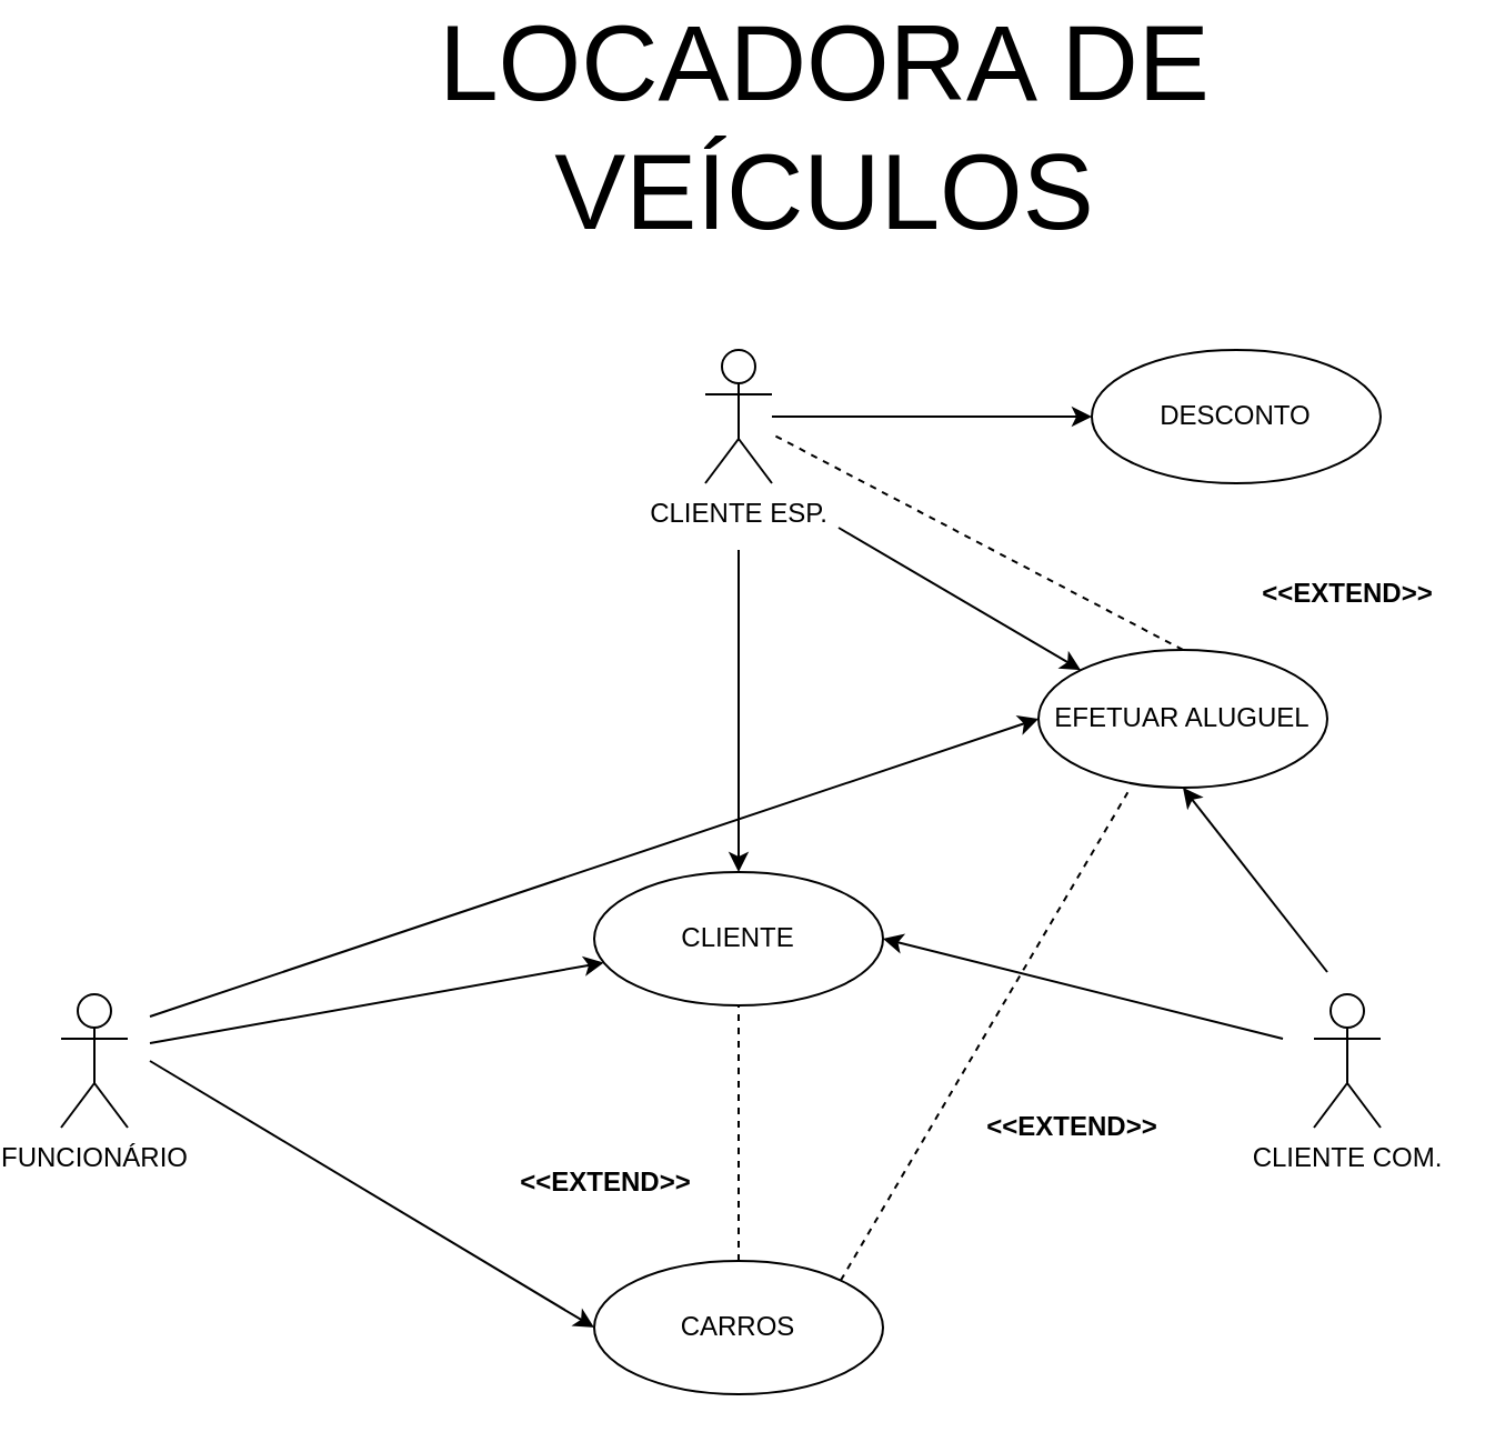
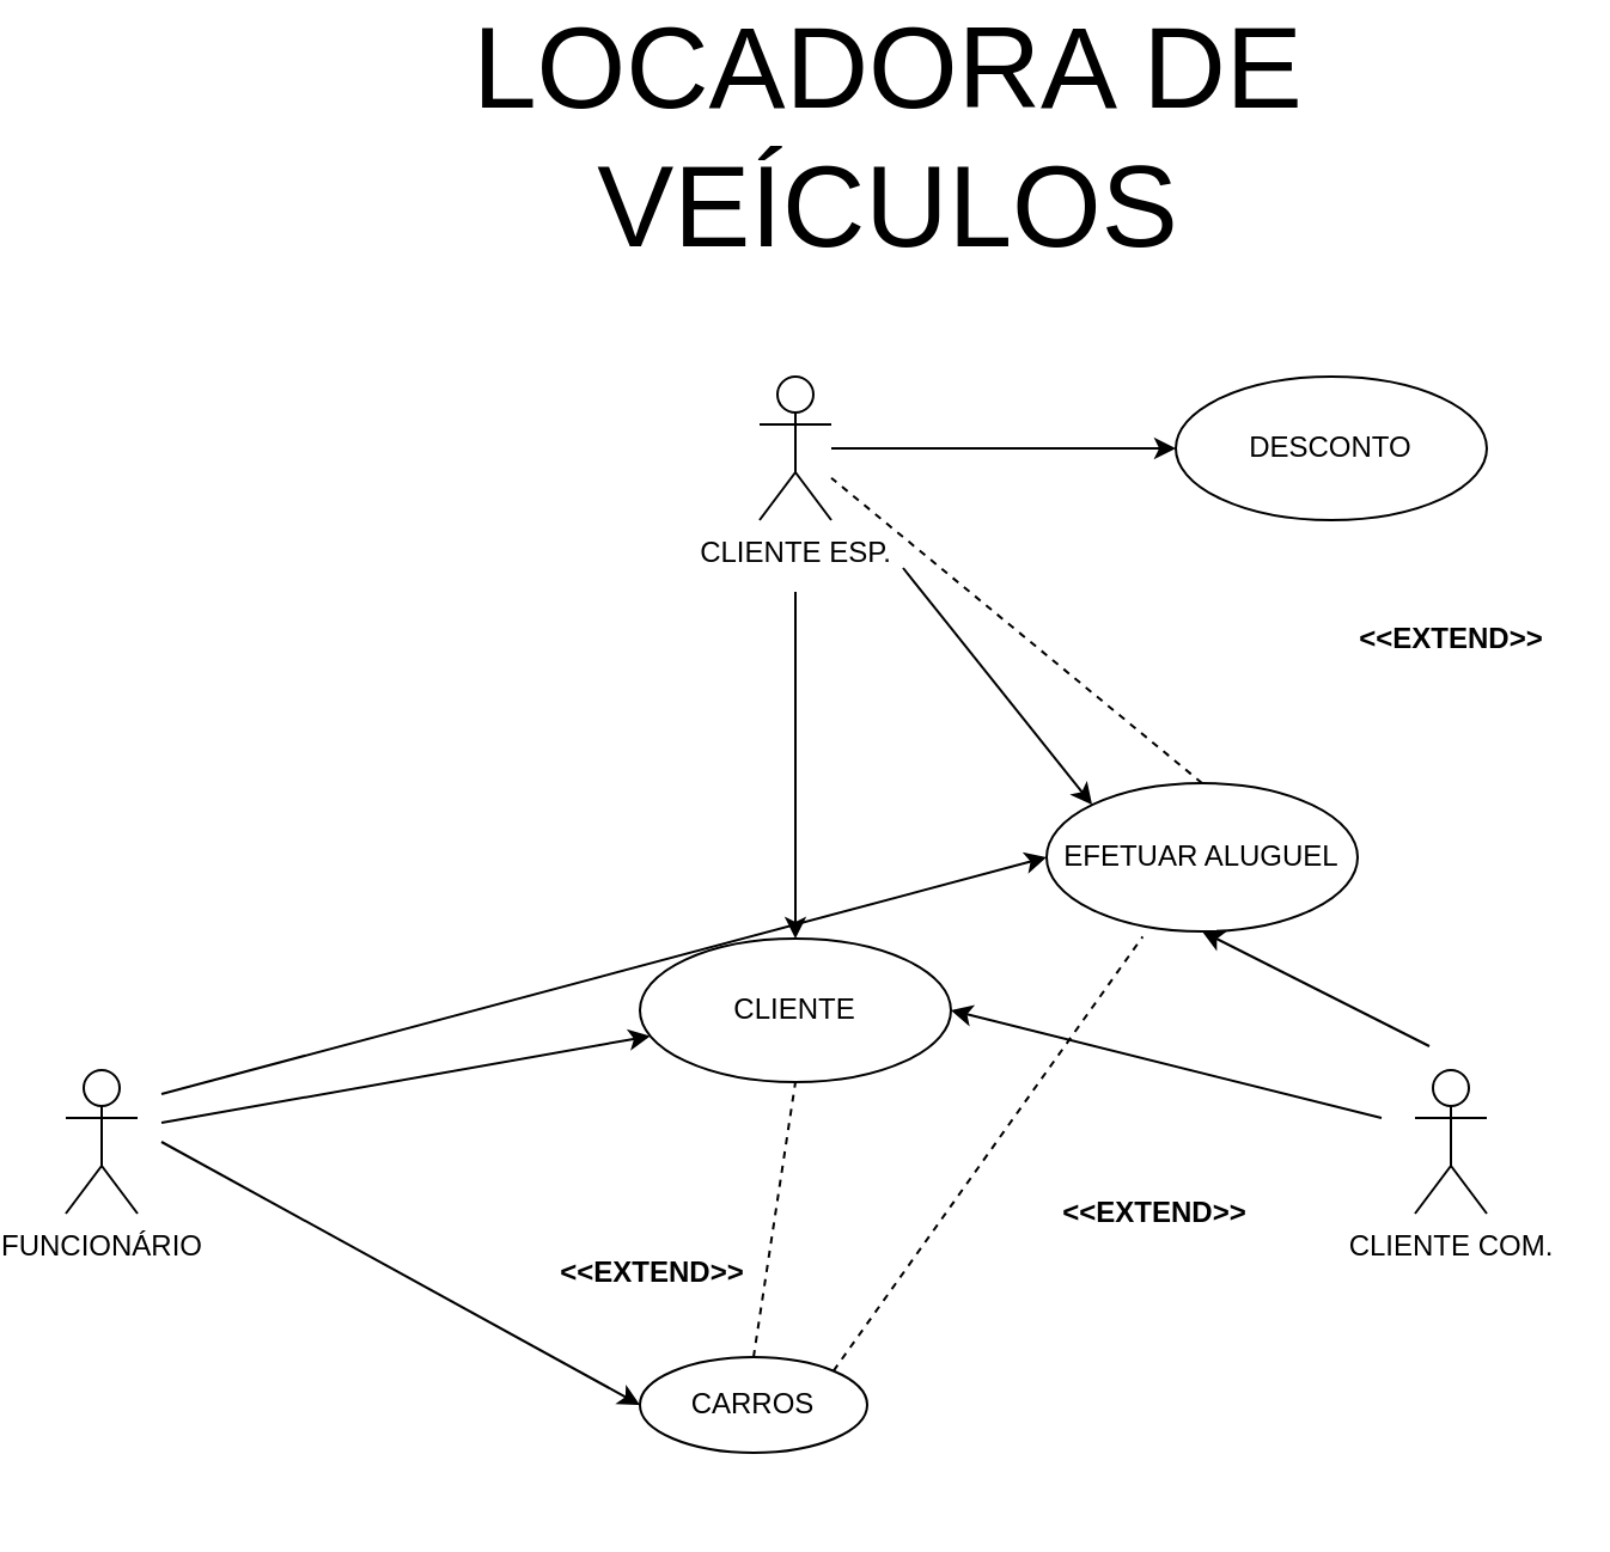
  <mxCell id="0" />
  <mxCell id="1" parent="0" />
  <mxCell id="2" value="&lt;font style=&quot;font-size: 48px&quot;&gt;LOCADORA DE VEÍCULOS&lt;/font&gt;" style="text;html=1;strokeColor=none;fillColor=none;align=center;verticalAlign=middle;whiteSpace=wrap;rounded=0;" parent="1" vertex="1"><mxGeometry x="114" y="20" width="500" height="20" as="geometry" /></mxCell>
  <mxCell id="3" value="CLIENTE COM." style="shape=umlActor;verticalLabelPosition=bottom;labelBackgroundColor=#ffffff;verticalAlign=top;html=1;outlineConnect=0;" parent="1" vertex="1"><mxGeometry x="584" y="420" width="30" height="60" as="geometry" /></mxCell>
  <mxCell id="4" value="FUNCIONÁRIO" style="shape=umlActor;verticalLabelPosition=bottom;labelBackgroundColor=#ffffff;verticalAlign=top;html=1;outlineConnect=0;" parent="1" vertex="1"><mxGeometry x="20" y="420" width="30" height="60" as="geometry" /></mxCell>
  <mxCell id="5" value="CLIENTE" style="ellipse;whiteSpace=wrap;html=1;" parent="1" vertex="1"><mxGeometry x="260" y="365" width="130" height="60" as="geometry" /></mxCell>
- <mxCell id="6" value="CARROS" style="ellipse;whiteSpace=wrap;html=1;" parent="1" vertex="1"><mxGeometry x="260" y="540" width="130" height="60" as="geometry" /></mxCell>
- <mxCell id="7" value="EFETUAR ALUGUEL" style="ellipse;whiteSpace=wrap;html=1;" parent="1" vertex="1"><mxGeometry x="460" y="265" width="130" height="62" as="geometry" /></mxCell>
+ <mxCell id="6" value="CARROS" style="ellipse;whiteSpace=wrap;html=1;" parent="1" vertex="1"><mxGeometry x="260" y="540" width="95" height="40" as="geometry" /></mxCell>
+ <mxCell id="7" value="EFETUAR ALUGUEL" style="ellipse;whiteSpace=wrap;html=1;" parent="1" vertex="1"><mxGeometry x="430" y="300" width="130" height="62" as="geometry" /></mxCell>
  <mxCell id="8" value="CLIENTE ESP." style="shape=umlActor;verticalLabelPosition=bottom;labelBackgroundColor=#ffffff;verticalAlign=top;html=1;outlineConnect=0;" parent="1" vertex="1"><mxGeometry x="310" y="130" width="30" height="60" as="geometry" /></mxCell>
  <mxCell id="9" value="DESCONTO" style="ellipse;whiteSpace=wrap;html=1;" parent="1" vertex="1"><mxGeometry x="484" y="130" width="130" height="60" as="geometry" /></mxCell>
  <mxCell id="10" value="" style="endArrow=classic;html=1;entryX=0;entryY=0.5;entryDx=0;entryDy=0;" parent="1" edge="1" target="6"><mxGeometry width="50" height="50" relative="1" as="geometry"><mxPoint x="60" y="450" as="sourcePoint" /><mxPoint x="370" y="460" as="targetPoint" /></mxGeometry></mxCell>
  <mxCell id="11" value="" style="endArrow=classic;html=1;entryX=1;entryY=0.5;entryDx=0;entryDy=0;" parent="1" edge="1" target="5"><mxGeometry width="50" height="50" relative="1" as="geometry"><mxPoint x="570" y="440" as="sourcePoint" /><mxPoint x="220" y="310" as="targetPoint" /></mxGeometry></mxCell>
  <mxCell id="12" value="" style="endArrow=classic;html=1;" parent="1" edge="1" target="5"><mxGeometry width="50" height="50" relative="1" as="geometry"><mxPoint x="60" y="442" as="sourcePoint" /><mxPoint x="210" y="330" as="targetPoint" /></mxGeometry></mxCell>
  <mxCell id="13" value="" style="endArrow=classic;html=1;entryX=0.5;entryY=0;entryDx=0;entryDy=0;" parent="1" edge="1" target="5"><mxGeometry width="50" height="50" relative="1" as="geometry"><mxPoint x="325" y="220" as="sourcePoint" /><mxPoint x="150" y="280" as="targetPoint" /></mxGeometry></mxCell>
  <mxCell id="14" value="" style="endArrow=classic;html=1;entryX=0;entryY=0.5;entryDx=0;entryDy=0;" parent="1" edge="1" target="9"><mxGeometry width="50" height="50" relative="1" as="geometry"><mxPoint x="340" y="160" as="sourcePoint" /><mxPoint x="460" y="150" as="targetPoint" /></mxGeometry></mxCell>
  <mxCell id="15" value="" style="endArrow=classic;html=1;entryX=0;entryY=0.5;entryDx=0;entryDy=0;" parent="1" edge="1" target="7"><mxGeometry width="50" height="50" relative="1" as="geometry"><mxPoint x="60" y="430" as="sourcePoint" /><mxPoint x="530" y="360" as="targetPoint" /></mxGeometry></mxCell>
  <mxCell id="16" value="" style="endArrow=none;dashed=1;html=1;exitX=0.5;exitY=0;exitDx=0;exitDy=0;" parent="1" edge="1" target="8" source="7"><mxGeometry width="50" height="50" relative="1" as="geometry"><mxPoint x="540" y="280" as="sourcePoint" /><mxPoint x="540" y="190" as="targetPoint" /></mxGeometry></mxCell>
  <mxCell id="17" value="" style="endArrow=none;dashed=1;html=1;entryX=0.309;entryY=1.035;entryDx=0;entryDy=0;exitX=1;exitY=0;exitDx=0;exitDy=0;entryPerimeter=0;" parent="1" edge="1" target="7" source="6"><mxGeometry width="50" height="50" relative="1" as="geometry"><mxPoint x="370" y="430" as="sourcePoint" /><mxPoint x="480" y="360" as="targetPoint" /></mxGeometry></mxCell>
  <mxCell id="18" value="" style="endArrow=none;dashed=1;html=1;exitX=0.5;exitY=0;exitDx=0;exitDy=0;entryX=0.5;entryY=1;entryDx=0;entryDy=0;" parent="1" edge="1" target="5" source="6"><mxGeometry width="50" height="50" relative="1" as="geometry"><mxPoint x="300" y="420" as="sourcePoint" /><mxPoint x="300" y="370" as="targetPoint" /></mxGeometry></mxCell>
  <mxCell id="19" value="" style="endArrow=classic;html=1;entryX=0.5;entryY=1;entryDx=0;entryDy=0;" edge="1" parent="1" target="7"><mxGeometry width="50" height="50" relative="1" as="geometry"><mxPoint x="590" y="410" as="sourcePoint" /><mxPoint x="450" y="310" as="targetPoint" /></mxGeometry></mxCell>
  <mxCell id="20" value="" style="endArrow=classic;html=1;entryX=0;entryY=0;entryDx=0;entryDy=0;" edge="1" parent="1" target="7"><mxGeometry width="50" height="50" relative="1" as="geometry"><mxPoint x="370" y="210" as="sourcePoint" /><mxPoint x="460" y="300" as="targetPoint" /></mxGeometry></mxCell>
  <mxCell id="21" value="&lt;b&gt;&amp;lt;&amp;lt;EXTEND&amp;gt;&amp;gt;&lt;/b&gt;" style="text;html=1;align=center;verticalAlign=middle;resizable=0;points=[];autosize=1;" vertex="1" parent="1"><mxGeometry x="554" y="230" width="90" height="20" as="geometry" /></mxCell>
  <mxCell id="22" value="&lt;b&gt;&amp;lt;&amp;lt;EXTEND&amp;gt;&amp;gt;&lt;/b&gt;" style="text;html=1;align=center;verticalAlign=middle;resizable=0;points=[];autosize=1;" vertex="1" parent="1"><mxGeometry x="220" y="495" width="90" height="20" as="geometry" /></mxCell>
  <mxCell id="23" value="&lt;b&gt;&amp;lt;&amp;lt;EXTEND&amp;gt;&amp;gt;&lt;/b&gt;" style="text;html=1;align=center;verticalAlign=middle;resizable=0;points=[];autosize=1;" vertex="1" parent="1"><mxGeometry x="430" y="470" width="90" height="20" as="geometry" /></mxCell>
